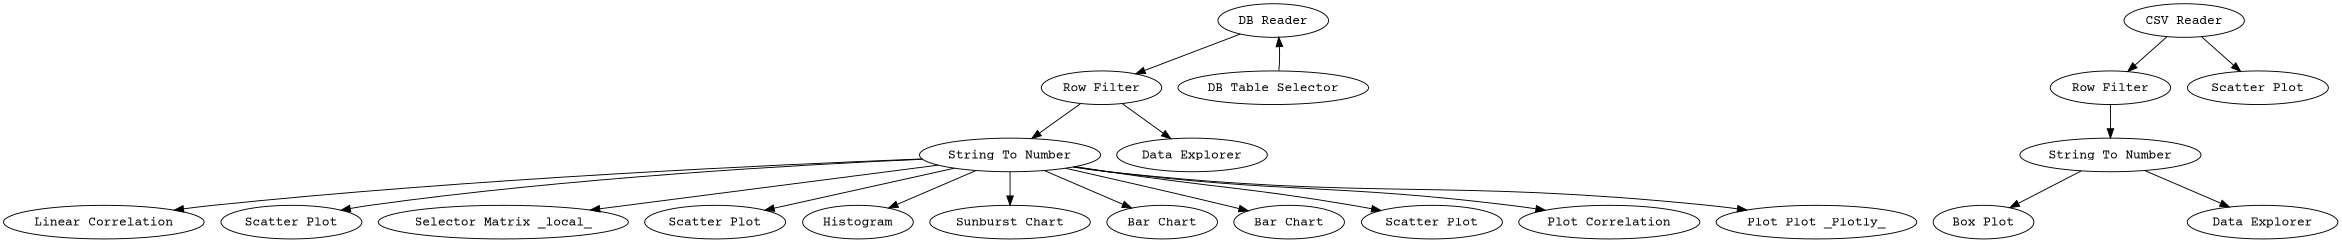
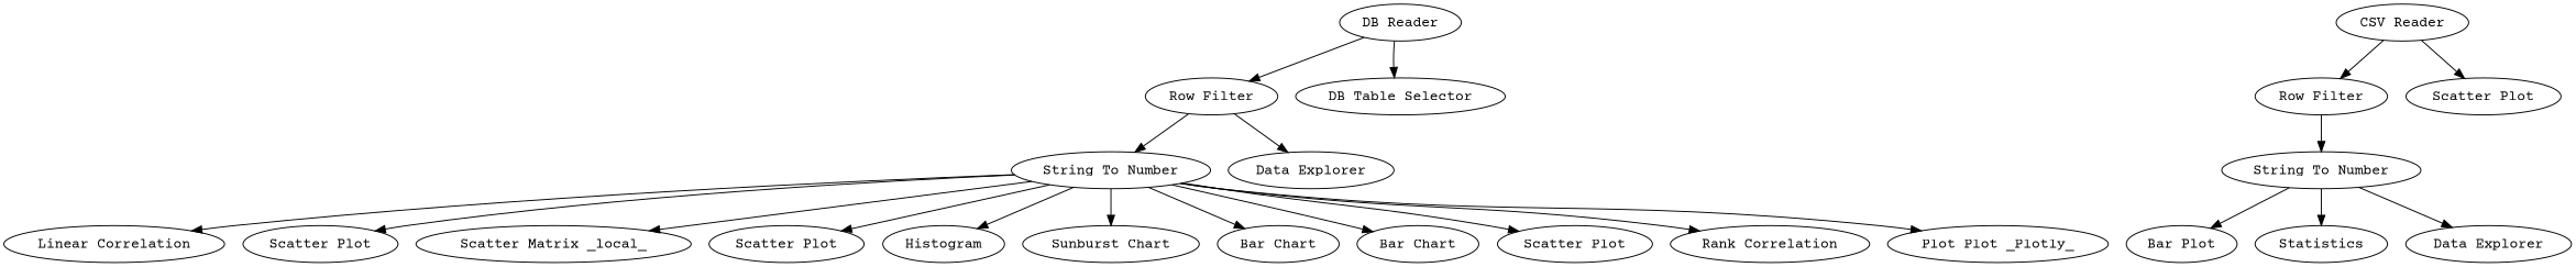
  digraph {
    fontname="Courier Prime"
    rankdir=TB
    node [fontname="Courier Prime"]
    edge [fontname="Courier Prime"]
    n1 [label="String To Number"]
    n2 [label="Linear Correlation"]
    n3 [label="Scatter Plot"]
-   n4 [label="Selector Matrix _local_"]
+   n4 [label="Scatter Matrix _local_"]
    n5 [label="Scatter Plot"]
    n6 [label=Histogram]
    n7 [label="Sunburst Chart"]
    n8 [label="Bar Chart"]
    n9 [label="Bar Chart"]
    n10 [label="Scatter Plot"]
-   n11 [label="Plot Correlation"]
+   n11 [label="Rank Correlation"]
    n12 [label="Plot Plot _Plotly_"]
    n13 [label="CSV Reader"]
    n14 [label="Row Filter"]
    n15 [label="Scatter Plot"]
    n16 [label="String To Number"]
-   n17 [label="Box Plot"]
+   n17 [label="Bar Plot"]
+   n18 [label=Statistics]
    n19 [label="Data Explorer"]
    n20 [label="Row Filter"]
    n21 [label="Data Explorer"]
    n22 [label="DB Reader"]
    n23 [label="DB Table Selector"]
    n1 -> n2
    n1 -> n3
    n1 -> n4
    n1 -> n5
    n1 -> n6
    n1 -> n7
    n1 -> n8
    n1 -> n9
    n1 -> n10
    n1 -> n11
    n1 -> n12
    n13 -> n14
    n13 -> n15
    n14 -> n16
    n16 -> n17
+   n16 -> n18
    n16 -> n19
    n20 -> n1
    n20 -> n21
    n22 -> n20
-   n23 -> n22
+   n22 -> n23
  }
